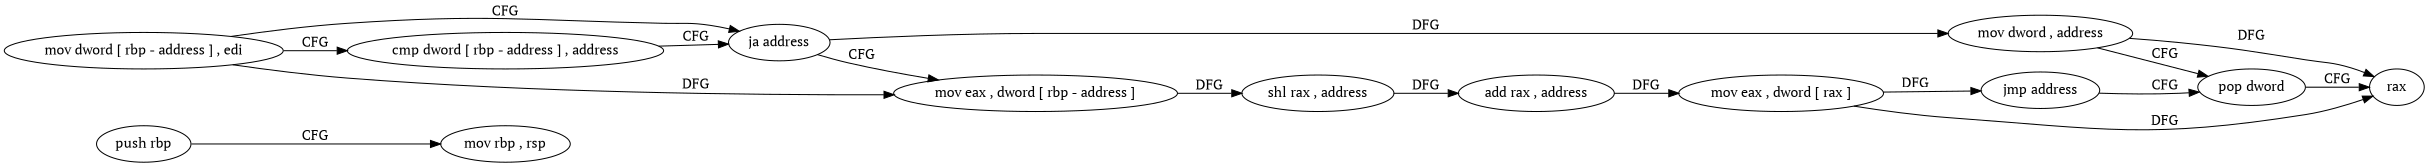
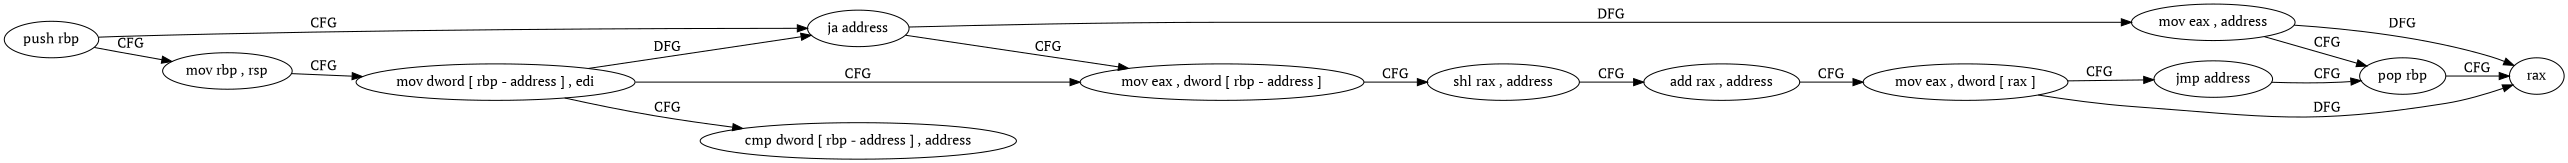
  digraph {
    fontname="PT Serif"
    rankdir=LR
    node [fontname="PT Serif"]
    edge [fontname="PT Serif"]
    n1 [label="push rbp"]
    n2 [label="mov rbp , rsp"]
    n3 [label="mov dword [ rbp - address ] , edi"]
    n4 [label="cmp dword [ rbp - address ] , address"]
    n5 [label="ja address"]
    n6 [label="mov eax , dword [ rbp - address ]"]
-   n7 [label="mov dword , address"]
+   n7 [label="mov eax , address"]
    n8 [label="shl rax , address"]
-   n9 [label="pop dword"]
+   n9 [label="pop rbp"]
    n10 [label=rax]
    n11 [label="add rax , address"]
    n12 [label="mov eax , dword [ rax ]"]
    n13 [label="jmp address"]
    n1 -> n2 [label=CFG]
+   n2 -> n3 [label=CFG]
    n3 -> n4 [label=CFG]
-   n3 -> n5 [label=CFG]
-   n3 -> n6 [label=DFG]
-   n4 -> n5 [label=CFG]
+   n3 -> n5 [label=DFG]
+   n3 -> n6 [label=CFG]
+   n1 -> n5 [label=CFG]
    n5 -> n6 [label=CFG]
    n5 -> n7 [label=DFG]
-   n6 -> n8 [label=DFG]
+   n6 -> n8 [label=CFG]
    n7 -> n9 [label=CFG]
    n7 -> n10 [label=DFG]
-   n8 -> n11 [label=DFG]
+   n8 -> n11 [label=CFG]
    n9 -> n10 [label=CFG]
-   n11 -> n12 [label=DFG]
+   n11 -> n12 [label=CFG]
    n12 -> n10 [label=DFG]
-   n12 -> n13 [label=DFG]
+   n12 -> n13 [label=CFG]
    n13 -> n9 [label=CFG]
  }
